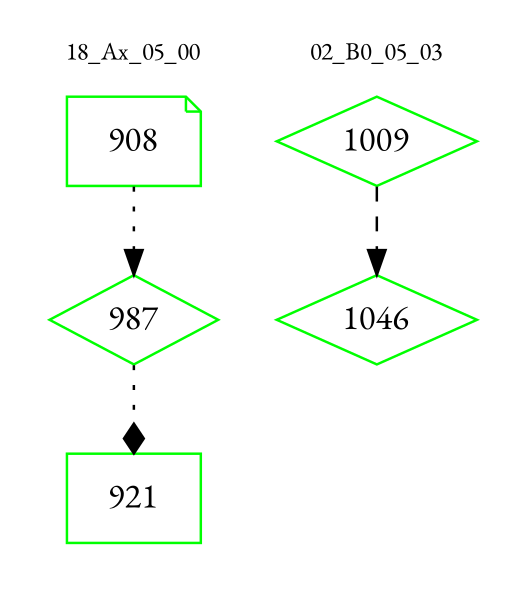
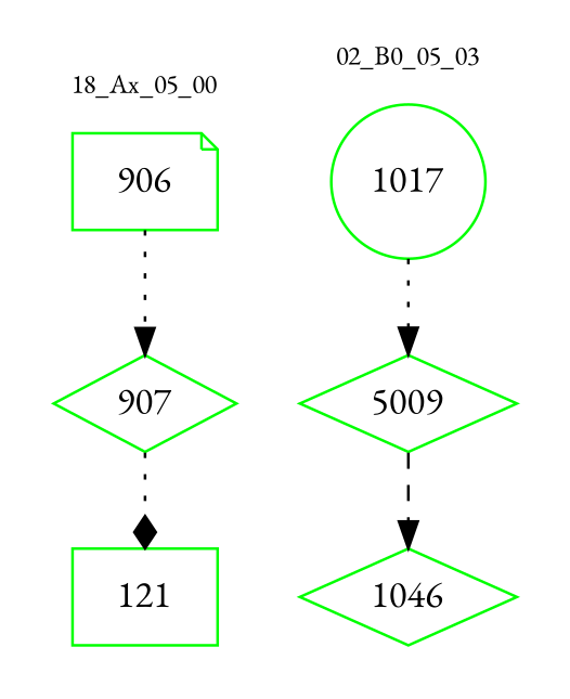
  digraph {
    fontname="EB Garamond"
    node [color=green fontname="EB Garamond" shape=diamond]
    edge [arrowhead=normal color=black fontname="EB Garamond" style=dotted]
-   n1 [label=908 shape=note]
-   n2 [label=987]
-   n3 [label=921 shape=box]
-   n5 [label=1009]
+   n1 [label=906 shape=note]
+   n2 [label=907]
+   n3 [label=121 shape=box]
+   n4 [label=1017 shape=circle]
+   n5 [label=5009]
    n6 [label=1046]
    subgraph cluster_1 {
      color=white
      fontsize=10
      label="18_Ax_05_00"
      n1
      n2
      n3
    }
    subgraph cluster_2 {
      color=white
      fontsize=10
      label="02_B0_05_03"
+     n4
      n5
      n6
    }
    n1 -> n2
    n2 -> n3 [arrowhead=diamond]
+   n4 -> n5
    n5 -> n6 [style=dashed]
  }
